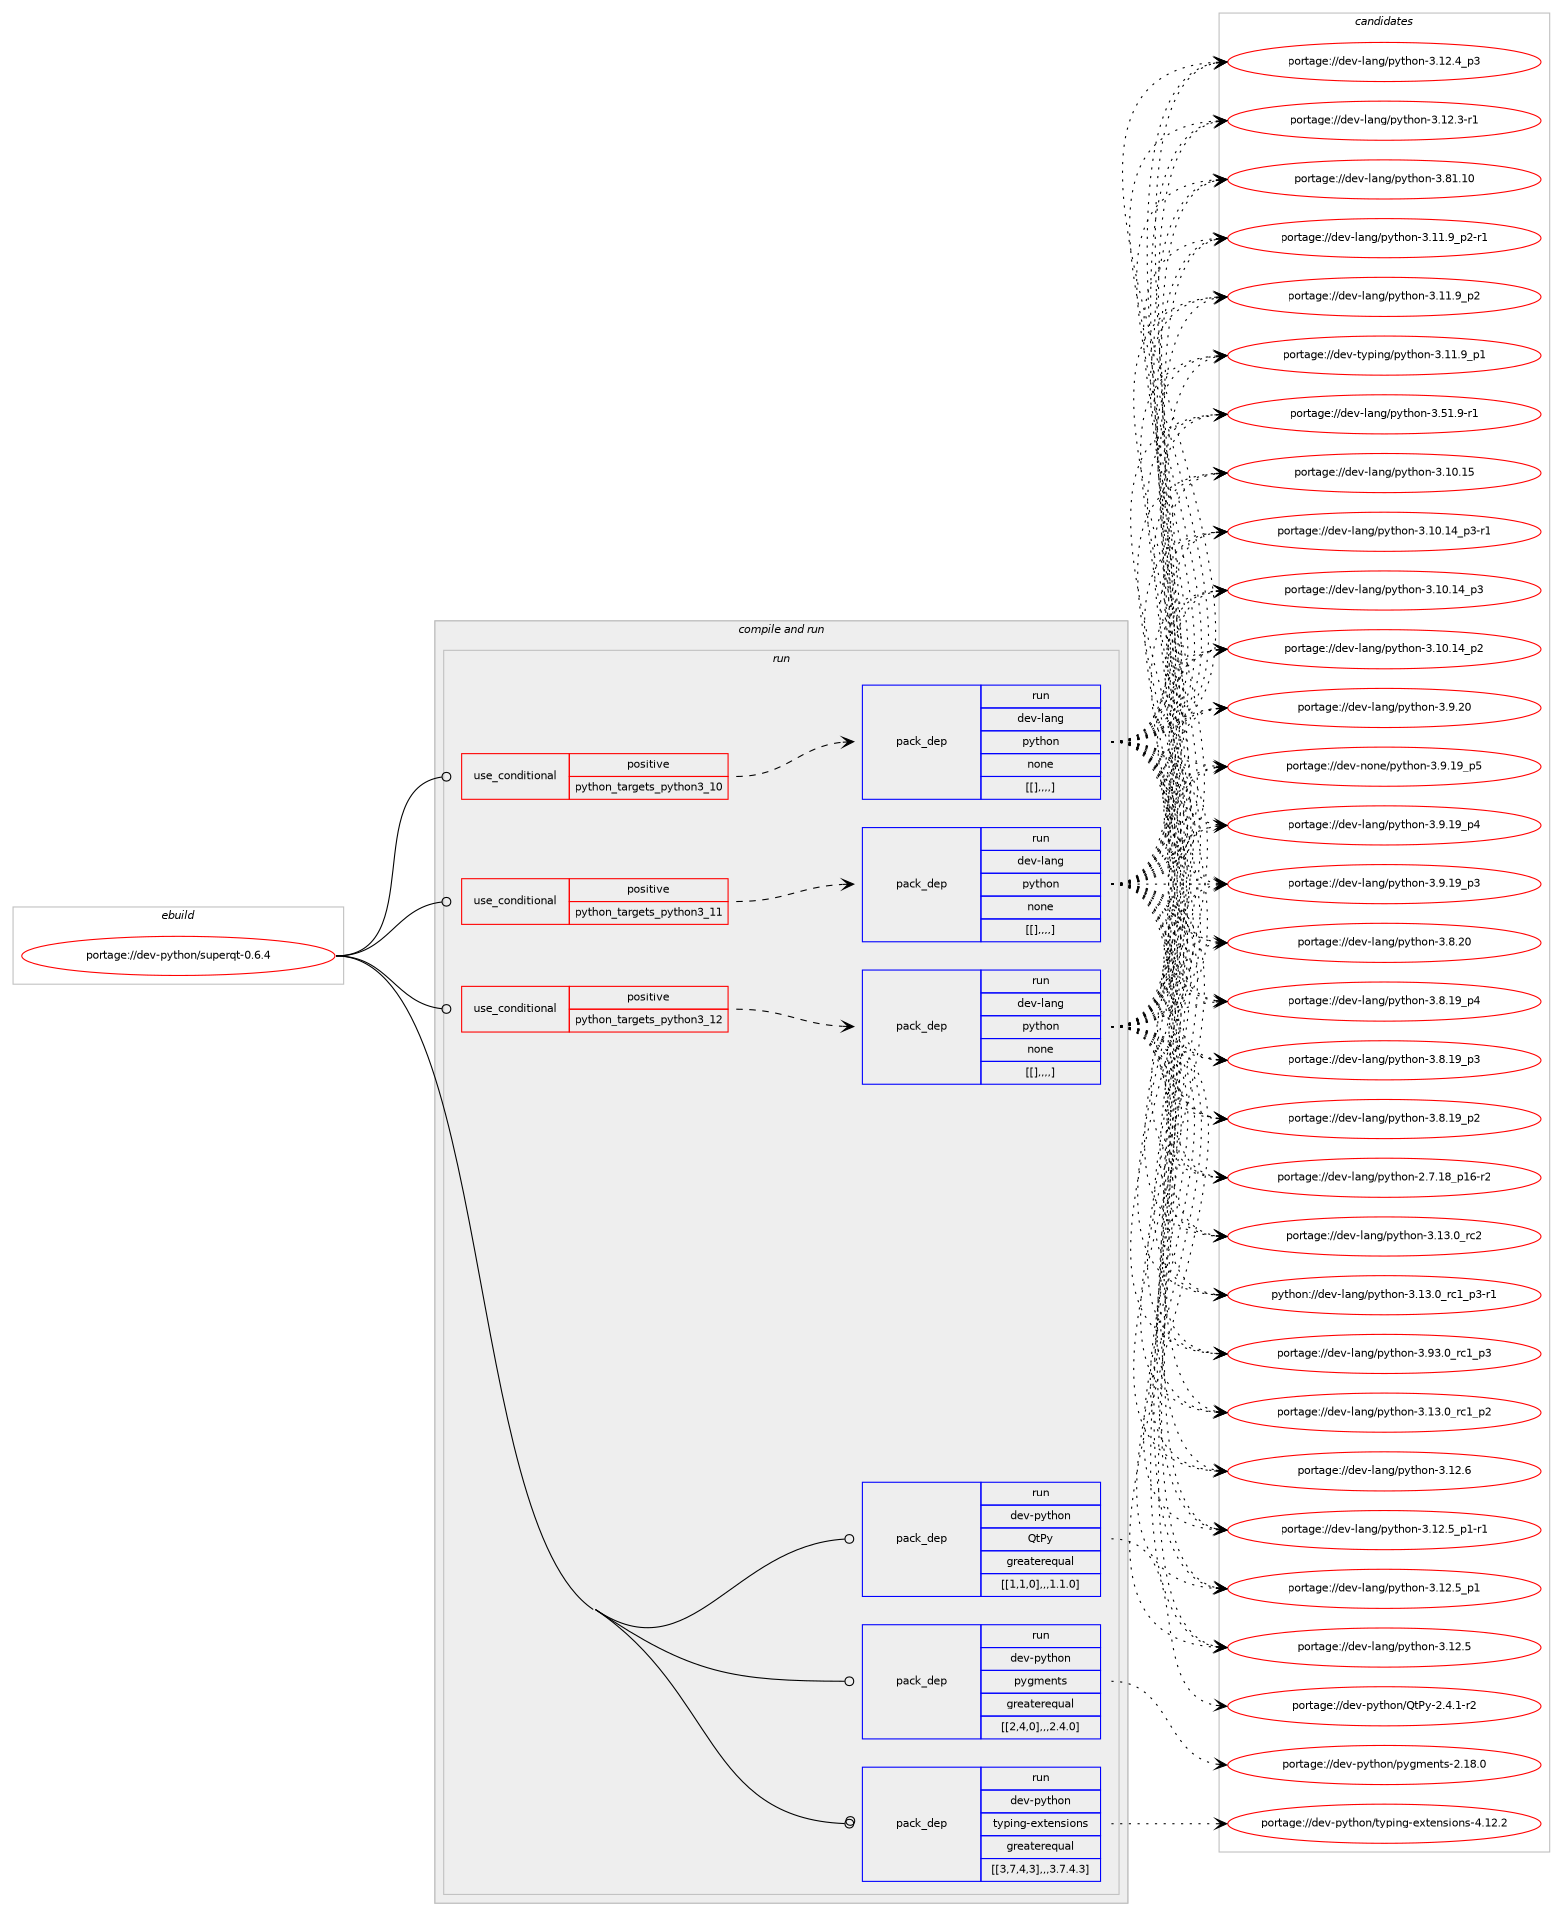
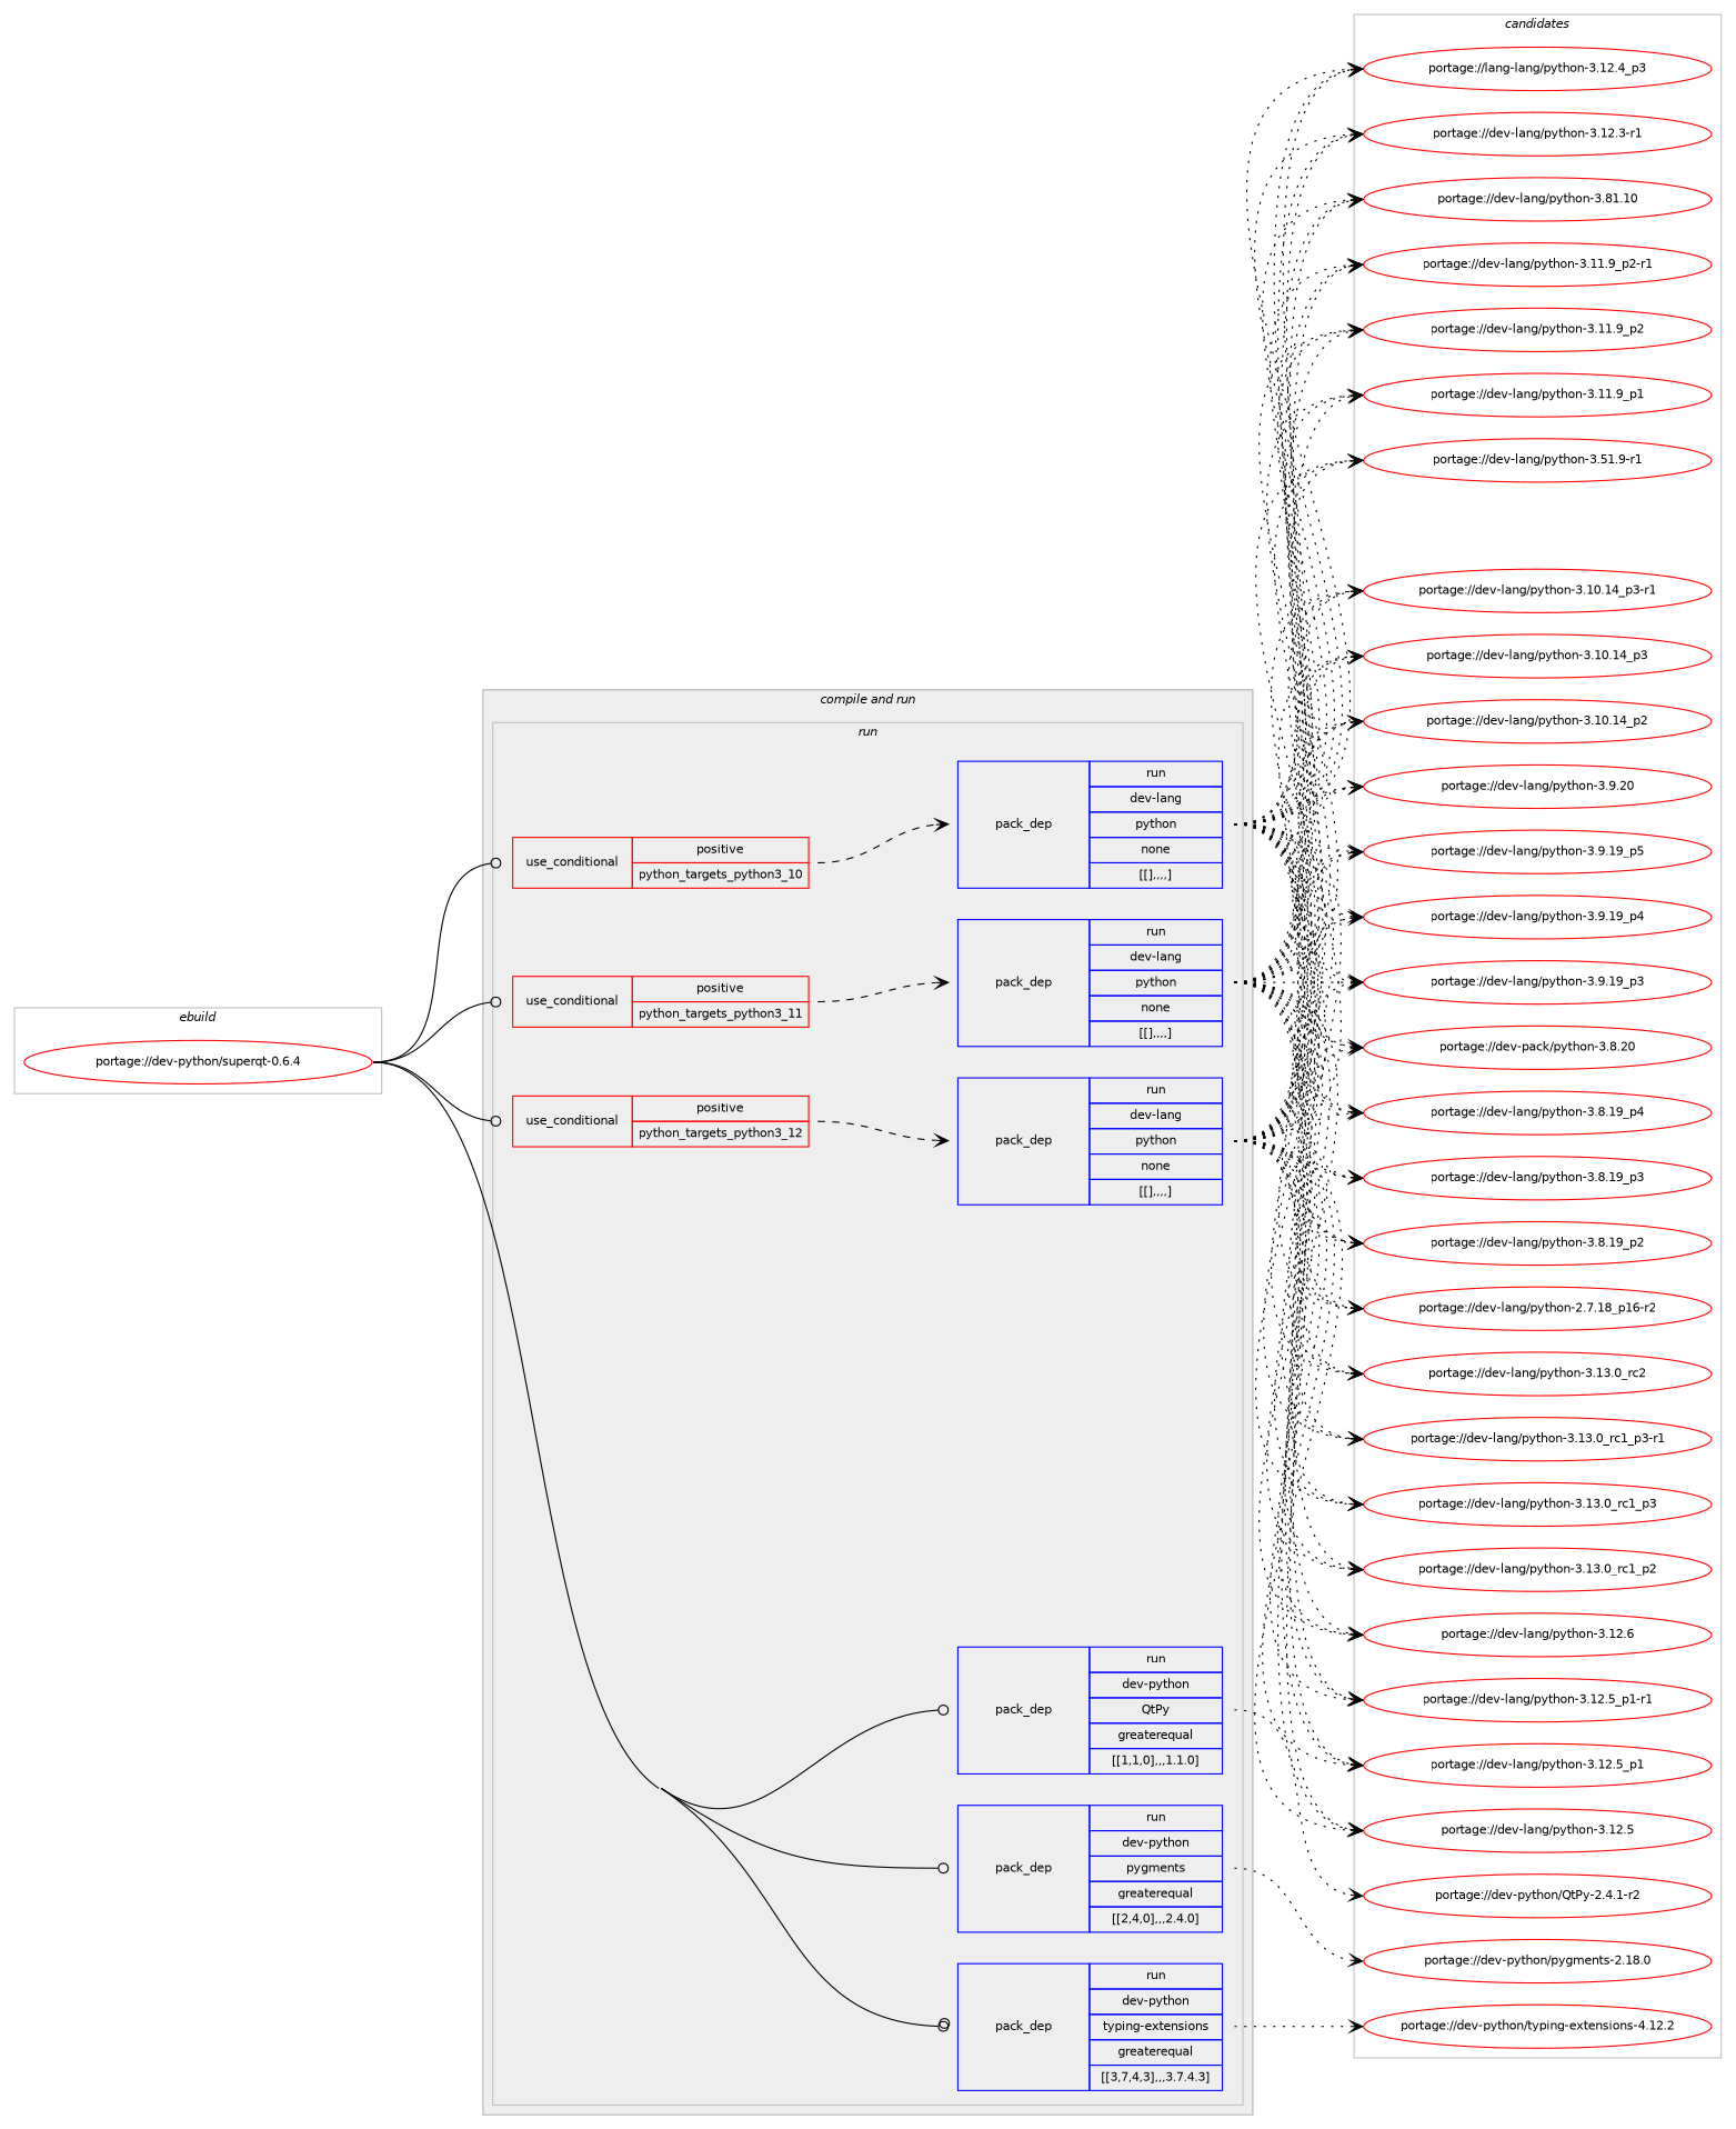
  digraph {
    compound=true
    concentrate=true
    fontname=Helvetica
    fontsize=10
    newrank=true
    rankdir=LR
    ranksep=1.5
    node [color=red fontname=Helvetica fontsize=10]
    edge [arrowhead=vee headport=w style=dotted tailport=e weight=100]
    n1 [label="portage://dev-python/superqt-0.6.4" width=4]
    n2 [color=blue label=<<TABLE BORDER="0" CELLBORDER="1" CELLSPACING="0" CELLPADDING="4" WIDTH="220"><TR><TD ROWSPAN="6" CELLPADDING="30">pack_dep</TD></TR><TR><TD WIDTH="110">run</TD></TR><TR><TD>dev-lang</TD></TR><TR><TD>python</TD></TR><TR><TD>none</TD></TR><TR><TD>[[],,,,]</TD></TR></TABLE>> shape=none]
    n3 [label=<<TABLE BORDER="0" CELLBORDER="1" CELLSPACING="0" CELLPADDING="4"><TR><TD ROWSPAN="3" CELLPADDING="10">use_conditional</TD></TR><TR><TD>positive</TD></TR><TR><TD>python_targets_python3_10</TD></TR></TABLE>> shape=none]
    n4 [color=blue label=<<TABLE BORDER="0" CELLBORDER="1" CELLSPACING="0" CELLPADDING="4" WIDTH="220"><TR><TD ROWSPAN="6" CELLPADDING="30">pack_dep</TD></TR><TR><TD WIDTH="110">run</TD></TR><TR><TD>dev-lang</TD></TR><TR><TD>python</TD></TR><TR><TD>none</TD></TR><TR><TD>[[],,,,]</TD></TR></TABLE>> shape=none]
    n5 [label=<<TABLE BORDER="0" CELLBORDER="1" CELLSPACING="0" CELLPADDING="4"><TR><TD ROWSPAN="3" CELLPADDING="10">use_conditional</TD></TR><TR><TD>positive</TD></TR><TR><TD>python_targets_python3_11</TD></TR></TABLE>> shape=none]
    n6 [color=blue label=<<TABLE BORDER="0" CELLBORDER="1" CELLSPACING="0" CELLPADDING="4" WIDTH="220"><TR><TD ROWSPAN="6" CELLPADDING="30">pack_dep</TD></TR><TR><TD WIDTH="110">run</TD></TR><TR><TD>dev-lang</TD></TR><TR><TD>python</TD></TR><TR><TD>none</TD></TR><TR><TD>[[],,,,]</TD></TR></TABLE>> shape=none]
    n7 [label=<<TABLE BORDER="0" CELLBORDER="1" CELLSPACING="0" CELLPADDING="4"><TR><TD ROWSPAN="3" CELLPADDING="10">use_conditional</TD></TR><TR><TD>positive</TD></TR><TR><TD>python_targets_python3_12</TD></TR></TABLE>> shape=none]
    n8 [color=blue label=<<TABLE BORDER="0" CELLBORDER="1" CELLSPACING="0" CELLPADDING="4" WIDTH="220"><TR><TD ROWSPAN="6" CELLPADDING="30">pack_dep</TD></TR><TR><TD WIDTH="110">run</TD></TR><TR><TD>dev-python</TD></TR><TR><TD>QtPy</TD></TR><TR><TD>greaterequal</TD></TR><TR><TD>[[1,1,0],,,1.1.0]</TD></TR></TABLE>> shape=none]
    n9 [color=blue label=<<TABLE BORDER="0" CELLBORDER="1" CELLSPACING="0" CELLPADDING="4" WIDTH="220"><TR><TD ROWSPAN="6" CELLPADDING="30">pack_dep</TD></TR><TR><TD WIDTH="110">run</TD></TR><TR><TD>dev-python</TD></TR><TR><TD>pygments</TD></TR><TR><TD>greaterequal</TD></TR><TR><TD>[[2,4,0],,,2.4.0]</TD></TR></TABLE>> shape=none]
    n10 [color=blue label=<<TABLE BORDER="0" CELLBORDER="1" CELLSPACING="0" CELLPADDING="4" WIDTH="220"><TR><TD ROWSPAN="6" CELLPADDING="30">pack_dep</TD></TR><TR><TD WIDTH="110">run</TD></TR><TR><TD>dev-python</TD></TR><TR><TD>typing-extensions</TD></TR><TR><TD>greaterequal</TD></TR><TR><TD>[[3,7,4,3],,,3.7.4.3]</TD></TR></TABLE>> shape=none]
    n11 [label="portage://dev-lang/python-3.13.0_rc2" width=4]
-   n12 [label="python://dev-lang/python-3.13.0_rc1_p3-r1" width=4]
-   n13 [label="portage://dev-lang/python-3.93.0_rc1_p3" width=4]
+   n12 [label="portage://dev-lang/python-3.13.0_rc1_p3-r1" width=4]
+   n13 [label="portage://dev-lang/python-3.13.0_rc1_p3" width=4]
    n14 [label="portage://dev-lang/python-3.13.0_rc1_p2" width=4]
    n15 [label="portage://dev-lang/python-3.12.6" width=4]
    n16 [label="portage://dev-lang/python-3.12.5_p1-r1" width=4]
    n17 [label="portage://dev-lang/python-3.12.5_p1" width=4]
    n18 [label="portage://dev-lang/python-3.12.5" width=4]
-   n19 [label="portage://dev-lang/python-3.12.4_p3" width=4]
+   n19 [label="portage://lang-lang/python-3.12.4_p3" width=4]
    n20 [label="portage://dev-lang/python-3.12.3-r1" width=4]
    n21 [label="portage://dev-lang/python-3.81.10" width=4]
    n22 [label="portage://dev-lang/python-3.11.9_p2-r1" width=4]
    n23 [label="portage://dev-lang/python-3.11.9_p2" width=4]
-   n24 [label="portage://dev-typing/python-3.11.9_p1" width=4]
+   n24 [label="portage://dev-lang/python-3.11.9_p1" width=4]
    n25 [label="portage://dev-lang/python-3.51.9-r1" width=4]
-   n26 [label="portage://dev-lang/python-3.10.15" width=4]
    n27 [label="portage://dev-lang/python-3.10.14_p3-r1" width=4]
    n28 [label="portage://dev-lang/python-3.10.14_p3" width=4]
    n29 [label="portage://dev-lang/python-3.10.14_p2" width=4]
    n30 [label="portage://dev-lang/python-3.9.20" width=4]
-   n31 [label="portage://dev-none/python-3.9.19_p5" width=4]
+   n31 [label="portage://dev-lang/python-3.9.19_p5" width=4]
    n32 [label="portage://dev-lang/python-3.9.19_p4" width=4]
    n33 [label="portage://dev-lang/python-3.9.19_p3" width=4]
-   n34 [label="portage://dev-lang/python-3.8.20" width=4]
+   n34 [label="portage://dev-pack/python-3.8.20" width=4]
    n35 [label="portage://dev-lang/python-3.8.19_p4" width=4]
    n36 [label="portage://dev-lang/python-3.8.19_p3" width=4]
    n37 [label="portage://dev-lang/python-3.8.19_p2" width=4]
    n38 [label="portage://dev-lang/python-2.7.18_p16-r2" width=4]
    n39 [label="portage://dev-python/QtPy-2.4.1-r2" width=4]
    n40 [label="portage://dev-python/pygments-2.18.0" width=4]
    n41 [label="portage://dev-python/typing-extensions-4.12.2" width=4]
    subgraph cluster_1 {
      color=gray
      label=<<i>ebuild</i>>
      n1
    }
    subgraph cluster_2 {
      color=gray
      label=<<i>dependencies</i>>
      subgraph cluster_3 {
        color=gray
        fillcolor="#eeeeee"
        label=<<i>compile</i>>
        style=filled
      }
      subgraph cluster_4 {
        color=gray
        fillcolor="#eeeeee"
        label=<<i>compile and run</i>>
        style=filled
      }
      subgraph cluster_5 {
        color=gray
        fillcolor="#eeeeee"
        label=<<i>run</i>>
        style=filled
        subgraph sub_6 {
          color=gray
          fillcolor="#eeeeee"
          label=<<i>run</i>>
          style=filled
          n3
          subgraph sub_7 {
            color=gray
            fillcolor="#eeeeee"
            label=<<i>run</i>>
            style=filled
            n2
          }
        }
        subgraph sub_8 {
          color=gray
          fillcolor="#eeeeee"
          label=<<i>run</i>>
          style=filled
          n5
          subgraph sub_9 {
            color=gray
            fillcolor="#eeeeee"
            label=<<i>run</i>>
            style=filled
            n4
          }
        }
        subgraph sub_10 {
          color=gray
          fillcolor="#eeeeee"
          label=<<i>run</i>>
          style=filled
          n7
          subgraph sub_11 {
            color=gray
            fillcolor="#eeeeee"
            label=<<i>run</i>>
            style=filled
            n6
          }
        }
        subgraph sub_12 {
          color=gray
          fillcolor="#eeeeee"
          label=<<i>run</i>>
          style=filled
          n8
        }
        subgraph sub_13 {
          color=gray
          fillcolor="#eeeeee"
          label=<<i>run</i>>
          style=filled
          n9
        }
        subgraph sub_14 {
          color=gray
          fillcolor="#eeeeee"
          label=<<i>run</i>>
          style=filled
          n10
        }
      }
    }
    subgraph cluster_15 {
      color=gray
      label=<<i>candidates</i>>
      rank=same
      subgraph sub_16 {
        color=black
        label=<<i>candidates</i>>
        nodesep=1
        rank=same
        n11
        n12
        n13
        n14
        n15
        n16
        n17
        n18
        n19
        n20
        n21
        n22
        n23
        n24
        n25
-       n26
        n27
        n28
        n29
        n30
        n31
        n32
        n33
        n34
        n35
        n36
        n37
        n38
      }
      subgraph sub_17 {
        color=black
        label=<<i>candidates</i>>
        nodesep=1
        rank=same
        n11
        n12
        n13
        n14
        n15
        n16
        n17
        n18
        n19
        n20
        n21
        n22
        n23
        n24
        n25
-       n26
        n27
        n28
        n29
        n30
        n31
        n32
        n33
        n34
        n35
        n36
        n37
        n38
      }
      subgraph sub_18 {
        color=black
        label=<<i>candidates</i>>
        nodesep=1
        rank=same
        n11
        n12
        n13
        n14
        n15
        n16
        n17
        n18
        n19
        n20
        n21
        n22
        n23
        n24
        n25
-       n26
        n27
        n28
        n29
        n30
        n31
        n32
        n33
        n34
        n35
        n36
        n37
        n38
      }
      subgraph sub_19 {
        color=black
        label=<<i>candidates</i>>
        nodesep=1
        rank=same
        n39
      }
      subgraph sub_20 {
        color=black
        label=<<i>candidates</i>>
        nodesep=1
        rank=same
        n40
      }
      subgraph sub_21 {
        color=black
        label=<<i>candidates</i>>
        nodesep=1
        rank=same
        n41
      }
    }
    n1 -> n3 [arrowhead=odot style=solid weight=20]
    n1 -> n5 [arrowhead=odot style=solid weight=20]
    n1 -> n7 [arrowhead=odot style=solid weight=20]
    n1 -> n8 [arrowhead=odot style=solid weight=20]
    n1 -> n9 [arrowhead=odot style=solid weight=20]
    n1 -> n10 [arrowhead=odot style=solid weight=20]
    n2 -> n11
    n2 -> n12
    n2 -> n13
    n2 -> n14
    n2 -> n15
    n2 -> n16
    n2 -> n17
    n2 -> n18
    n2 -> n19
    n2 -> n20
    n2 -> n21
    n2 -> n22
    n2 -> n23
    n2 -> n24
    n2 -> n25
-   n2 -> n26
    n2 -> n27
    n2 -> n28
    n2 -> n29
    n2 -> n30
    n2 -> n31
    n2 -> n32
    n2 -> n33
    n2 -> n34
    n2 -> n35
    n2 -> n36
    n2 -> n37
    n2 -> n38
    n3 -> n2 [style=dashed weight=20]
    n4 -> n11
    n4 -> n12
    n4 -> n13
    n4 -> n14
    n4 -> n15
    n4 -> n16
    n4 -> n17
    n4 -> n18
    n4 -> n19
    n4 -> n20
    n4 -> n21
    n4 -> n22
    n4 -> n23
    n4 -> n24
    n4 -> n25
-   n4 -> n26
    n4 -> n27
    n4 -> n28
    n4 -> n29
    n4 -> n30
    n4 -> n31
    n4 -> n32
    n4 -> n33
    n4 -> n34
    n4 -> n35
    n4 -> n36
    n4 -> n37
    n4 -> n38
    n5 -> n4 [style=dashed weight=20]
    n6 -> n11
    n6 -> n12
    n6 -> n13
    n6 -> n14
    n6 -> n15
    n6 -> n16
    n6 -> n17
    n6 -> n18
    n6 -> n19
    n6 -> n20
    n6 -> n21
    n6 -> n22
    n6 -> n23
    n6 -> n24
    n6 -> n25
-   n6 -> n26
    n6 -> n27
    n6 -> n28
    n6 -> n29
    n6 -> n30
    n6 -> n31
    n6 -> n32
    n6 -> n33
    n6 -> n34
    n6 -> n35
    n6 -> n36
    n6 -> n37
    n6 -> n38
    n7 -> n6 [style=dashed weight=20]
    n8 -> n39
    n9 -> n40
    n10 -> n41
  }
